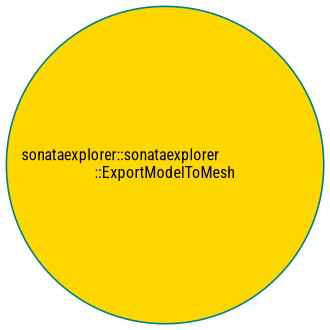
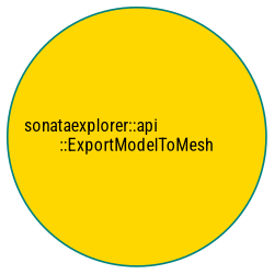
  digraph {
    rankdir=LR
    fontname="Roboto Condensed"
-   n1 [color=teal fillcolor=gold fontname="Roboto Condensed" fontsize=10 height=0.2 label="sonataexplorer::sonataexplorer\l::ExportModelToMesh" shape=circle style=filled width=0.4]
+   n1 [color=teal fillcolor=gold fontname="Roboto Condensed" fontsize=10 height=0.2 label="sonataexplorer::api\l::ExportModelToMesh" shape=circle style=filled width=0.4]
  }
